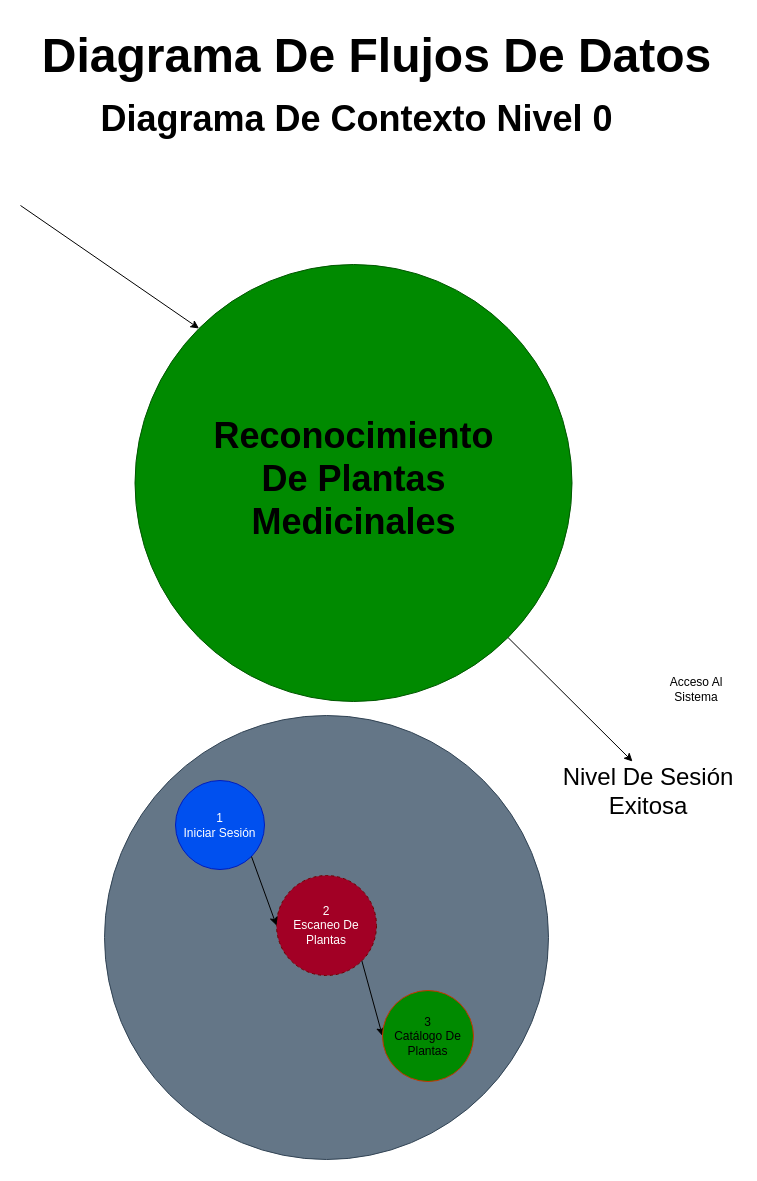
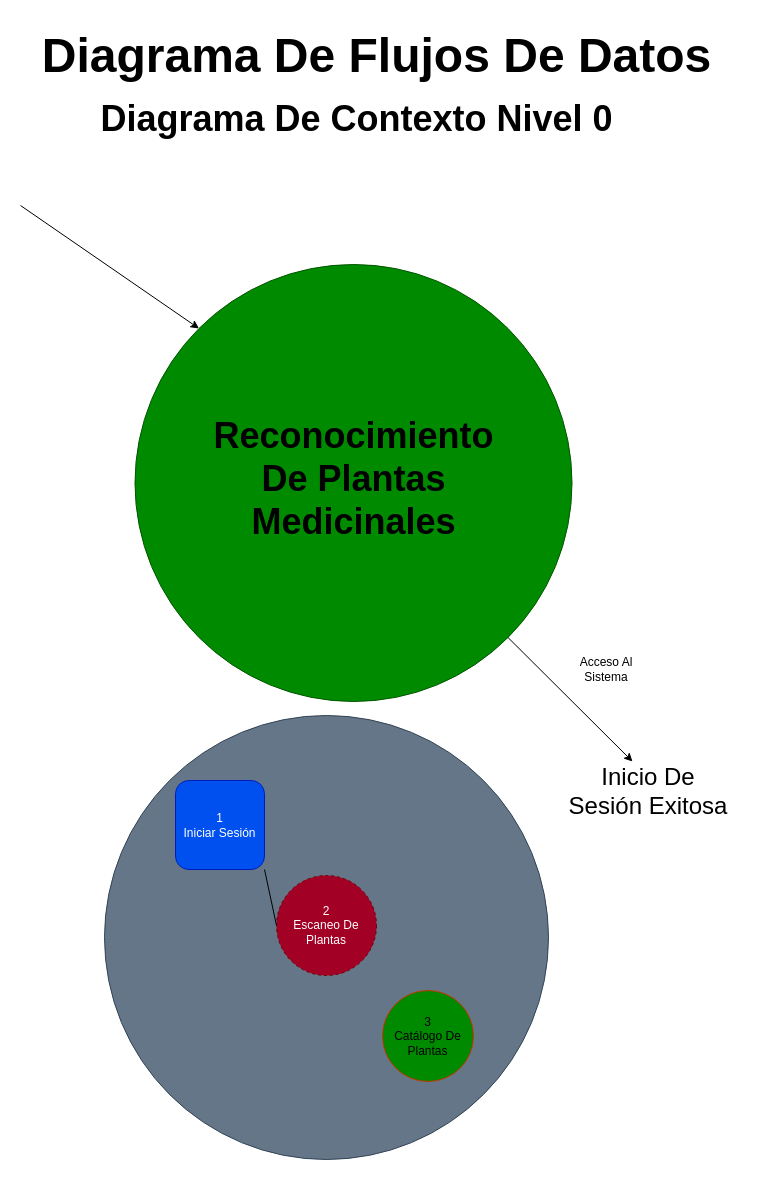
  <mxCell id="0" />
  <mxCell id="1" parent="0" />
  <mxCell id="2" value="&lt;b&gt;&lt;font style=&quot;font-size: 48px;&quot;&gt;Diagrama De Flujos De Datos&lt;/font&gt;&lt;/b&gt;" style="text;html=1;align=center;verticalAlign=middle;resizable=0;points=[];autosize=1;strokeColor=none;fillColor=none;" parent="1" vertex="1"><mxGeometry x="32" y="20" width="688" height="70" as="geometry" /></mxCell>
  <mxCell id="3" value="&lt;font style=&quot;font-size: 36px;&quot;&gt;&lt;b&gt;Diagrama De Contexto Nivel 0&lt;/b&gt;&lt;/font&gt;" style="text;html=1;align=center;verticalAlign=middle;resizable=0;points=[];autosize=1;strokeColor=none;fillColor=none;" parent="1" vertex="1"><mxGeometry x="91" y="90" width="530" height="55" as="geometry" /></mxCell>
  <mxCell id="4" value="" style="ellipse;whiteSpace=wrap;html=1;aspect=fixed;fillColor=#008a00;fontColor=#ffffff;strokeColor=#005700;" parent="1" vertex="1"><mxGeometry x="134.5" y="264" width="437" height="437" as="geometry" /></mxCell>
- <mxCell id="5" value="&lt;font style=&quot;font-size: 24px;&quot;&gt;Nivel De Sesión Exitosa&lt;/font&gt;" style="text;html=1;align=center;verticalAlign=middle;whiteSpace=wrap;rounded=0;" parent="1" vertex="1"><mxGeometry x="561" y="776" width="174" height="30" as="geometry" /></mxCell>
+ <mxCell id="5" value="&lt;font style=&quot;font-size: 24px;&quot;&gt;Inicio De Sesión Exitosa&lt;/font&gt;" style="text;html=1;align=center;verticalAlign=middle;whiteSpace=wrap;rounded=0;" parent="1" vertex="1"><mxGeometry x="561" y="776" width="174" height="30" as="geometry" /></mxCell>
  <mxCell id="6" value="" style="endArrow=classic;html=1;rounded=0;entryX=0;entryY=0;entryDx=0;entryDy=0;" parent="1" target="4" edge="1"><mxGeometry width="50" height="50" relative="1" as="geometry"><mxPoint x="20" y="205" as="sourcePoint" /><mxPoint x="145" y="235" as="targetPoint" /></mxGeometry></mxCell>
  <mxCell id="7" value="" style="endArrow=classic;html=1;rounded=0;exitX=1;exitY=1;exitDx=0;exitDy=0;" parent="1" source="4" edge="1"><mxGeometry width="50" height="50" relative="1" as="geometry"><mxPoint x="518" y="647" as="sourcePoint" /><mxPoint x="632" y="761" as="targetPoint" /></mxGeometry></mxCell>
- <mxCell id="8" value="Acceso Al Sistema" style="text;html=1;align=center;verticalAlign=middle;whiteSpace=wrap;rounded=0;" parent="1" vertex="1"><mxGeometry x="666" y="674" width="60" height="30" as="geometry" /></mxCell>
+ <mxCell id="8" value="Acceso Al Sistema" style="text;html=1;align=center;verticalAlign=middle;whiteSpace=wrap;rounded=0;" parent="1" vertex="1"><mxGeometry x="576" y="654" width="60" height="30" as="geometry" /></mxCell>
  <mxCell id="9" value="&lt;b&gt;&lt;font style=&quot;font-size: 36px;&quot;&gt;Reconocimiento De Plantas Medicinales&lt;/font&gt;&lt;/b&gt;" style="text;html=1;align=center;verticalAlign=middle;whiteSpace=wrap;rounded=0;" vertex="1" parent="1"><mxGeometry x="220.5" y="441" width="265" height="73" as="geometry" /></mxCell>
  <mxCell id="10" value="" style="ellipse;whiteSpace=wrap;html=1;aspect=fixed;fillColor=#647687;fontColor=#ffffff;strokeColor=#314354;" vertex="1" parent="1"><mxGeometry x="104" y="715" width="444" height="444" as="geometry" /></mxCell>
- <mxCell id="11" value="1&lt;div&gt;Iniciar Sesión&lt;/div&gt;" style="ellipse;whiteSpace=wrap;html=1;aspect=fixed;fillColor=#0050ef;fontColor=#ffffff;strokeColor=#001DBC;" vertex="1" parent="1"><mxGeometry x="175" y="780" width="89" height="89" as="geometry" /></mxCell>
+ <mxCell id="11" value="1&lt;div&gt;Iniciar Sesión&lt;/div&gt;" style="whiteSpace=wrap;html=1;aspect=fixed;fillColor=#0050ef;fontColor=#ffffff;strokeColor=#001DBC;rounded=1;" vertex="1" parent="1"><mxGeometry x="175" y="780" width="89" height="89" as="geometry" /></mxCell>
  <mxCell id="12" value="2&lt;div&gt;Escaneo De Plantas&lt;/div&gt;" style="ellipse;whiteSpace=wrap;html=1;aspect=fixed;fillColor=#a20025;fontColor=#ffffff;strokeColor=#6F0000;dashed=1;" vertex="1" parent="1"><mxGeometry x="276" y="875" width="100" height="100" as="geometry" /></mxCell>
- <mxCell id="13" value="" style="endArrow=classic;html=1;rounded=0;exitX=1;exitY=1;exitDx=0;exitDy=0;entryX=0;entryY=0.5;entryDx=0;entryDy=0;" edge="1" parent="1" source="12" target="14"><mxGeometry width="50" height="50" relative="1" as="geometry"><mxPoint x="1141" y="863" as="sourcePoint" /><mxPoint x="1191" y="813" as="targetPoint" /></mxGeometry></mxCell>
  <mxCell id="14" value="3&lt;div&gt;Catálogo De Plantas&lt;/div&gt;" style="ellipse;whiteSpace=wrap;html=1;aspect=fixed;fillColor=#008a00;fontColor=#000000;strokeColor=#C73500;" vertex="1" parent="1"><mxGeometry x="382" y="990" width="91" height="91" as="geometry" /></mxCell>
- <mxCell id="15" value="" style="endArrow=classic;html=1;rounded=0;exitX=1;exitY=1;exitDx=0;exitDy=0;entryX=0;entryY=0.5;entryDx=0;entryDy=0;" edge="1" parent="1" source="11" target="12"><mxGeometry width="50" height="50" relative="1" as="geometry"><mxPoint x="966" y="764" as="sourcePoint" /><mxPoint x="1016" y="714" as="targetPoint" /></mxGeometry></mxCell>
+ <mxCell id="15" value="" style="endArrow=none;html=1;rounded=0;exitX=1;exitY=1;exitDx=0;exitDy=0;entryX=0;entryY=0.5;entryDx=0;entryDy=0;" edge="1" parent="1" source="11" target="12"><mxGeometry width="50" height="50" relative="1" as="geometry"><mxPoint x="966" y="764" as="sourcePoint" /><mxPoint x="1016" y="714" as="targetPoint" /></mxGeometry></mxCell>
